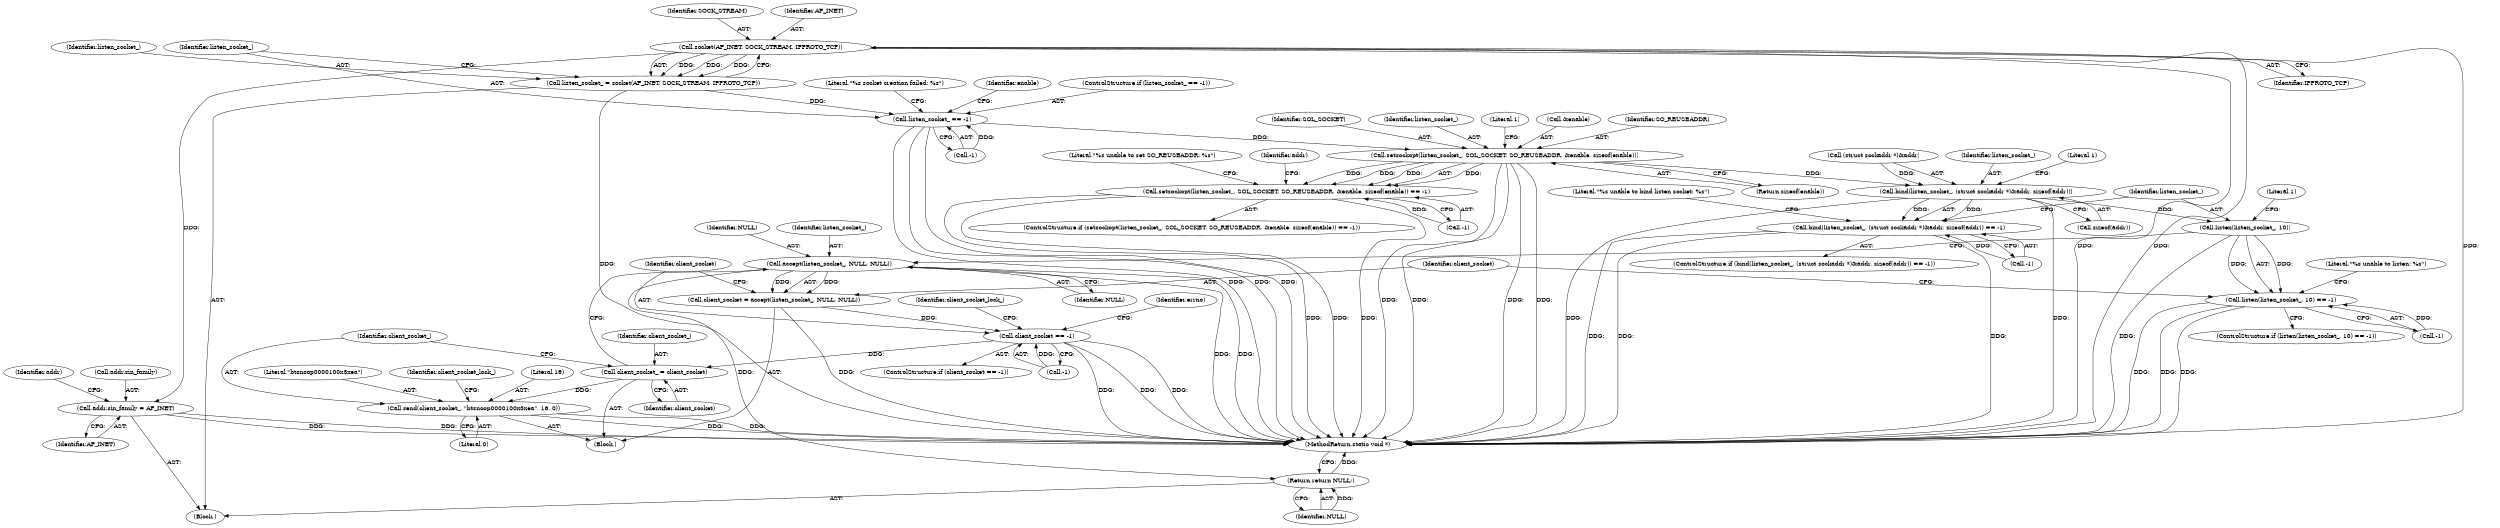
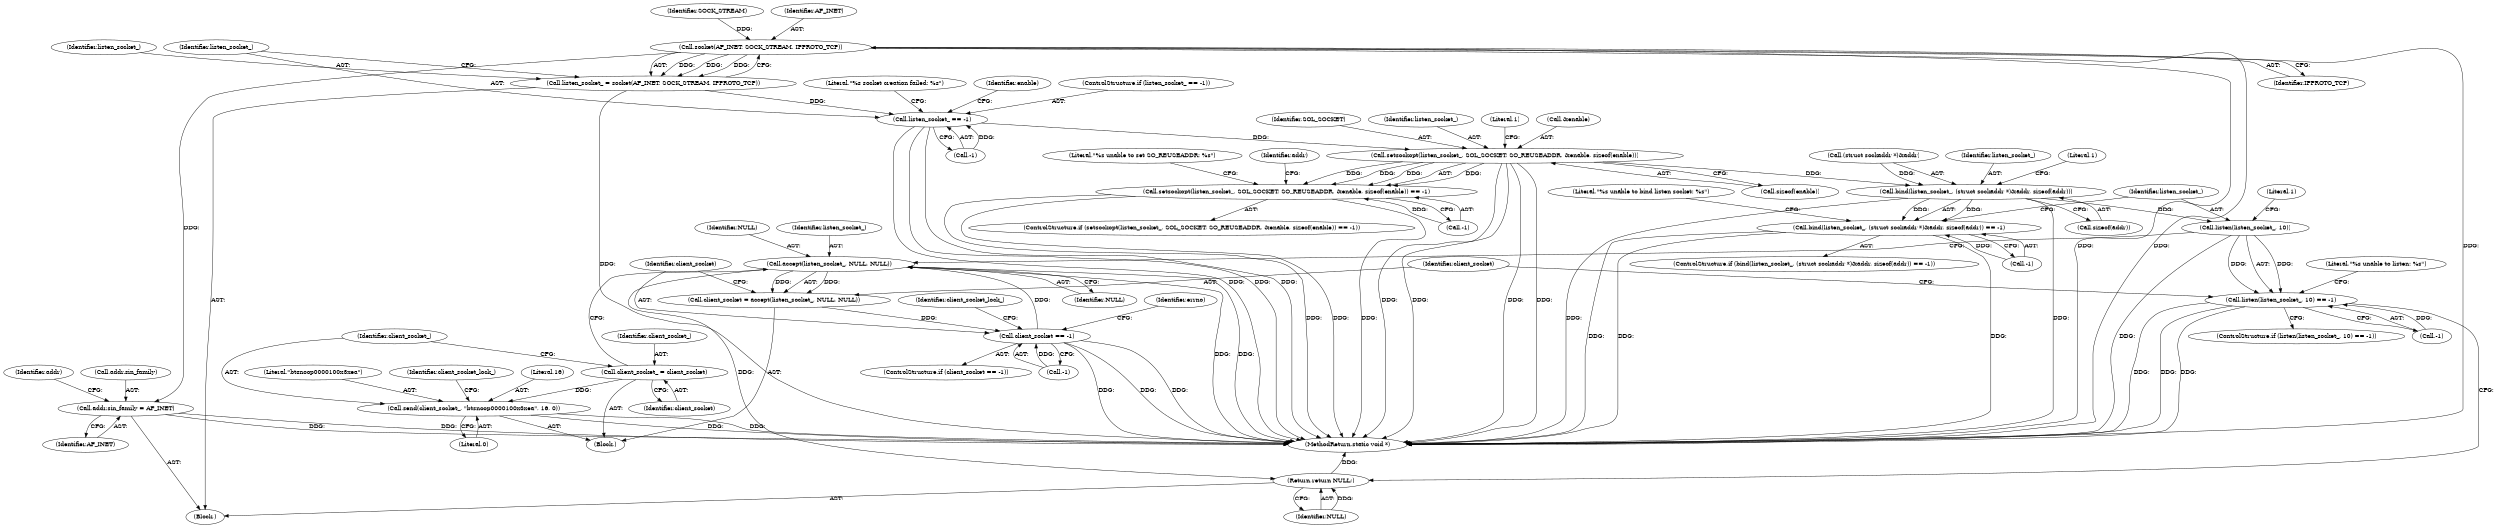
  digraph {
    n1 [label="(Call,socket(AF_INET, SOCK_STREAM, IPPROTO_TCP))"]
    n2 [label="(Call,listen_socket_ = socket(AF_INET, SOCK_STREAM, IPPROTO_TCP))"]
    n3 [label="(Call,addr.sin_family = AF_INET)"]
    n4 [label="(MethodReturn,static void *)"]
    n5 [label="(Identifier,IPPROTO_TCP)"]
    n6 [label="(Call,listen_socket_ == -1)"]
    n7 [label="(Block,)"]
    n8 [label="(Identifier,AF_INET)"]
    n9 [label="(Return,return NULL;)"]
    n10 [label="(Call,setsockopt(listen_socket_, SOL_SOCKET, SO_REUSEADDR, &enable, sizeof(enable)))"]
    n11 [label="(Call,-1)"]
    n12 [label="(Call,setsockopt(listen_socket_, SOL_SOCKET, SO_REUSEADDR, &enable, sizeof(enable)) == -1)"]
    n13 [label="(Call,bind(listen_socket_, (struct sockaddr *)&addr, sizeof(addr)))"]
-   n14 [label="(Return,sizeof(enable))"]
+   n14 [label="(Call,sizeof(enable))"]
    n15 [label="(ControlStructure,if (listen_socket_ == -1))"]
    n16 [label="(ControlStructure,if (setsockopt(listen_socket_, SOL_SOCKET, SO_REUSEADDR, &enable, sizeof(enable)) == -1))"]
    n17 [label="(Call,-1)"]
    n18 [label="(Call,bind(listen_socket_, (struct sockaddr *)&addr, sizeof(addr)) == -1)"]
    n19 [label="(Call,listen(listen_socket_, 10))"]
    n20 [label="(Call,sizeof(addr))"]
    n21 [label="(ControlStructure,if (bind(listen_socket_, (struct sockaddr *)&addr, sizeof(addr)) == -1))"]
    n22 [label="(Call,-1)"]
    n23 [label="(Call,listen(listen_socket_, 10) == -1)"]
    n24 [label="(Call,accept(listen_socket_, NULL, NULL))"]
    n25 [label="(ControlStructure,if (listen(listen_socket_, 10) == -1))"]
    n26 [label="(Call,-1)"]
    n27 [label="(Call,client_socket = accept(listen_socket_, NULL, NULL))"]
    n28 [label="(Identifier,NULL)"]
    n29 [label="(Call,client_socket == -1)"]
    n30 [label="(Block,)"]
    n31 [label="(Identifier,NULL)"]
    n32 [label="(Call,client_socket_ = client_socket)"]
    n33 [label="(ControlStructure,if (client_socket == -1))"]
    n34 [label="(Call,-1)"]
    n35 [label="(Call,send(client_socket_, \"btsnoop\0\0\0\0\1\0\0\x3\xea\", 16, 0))"]
    n36 [label="(Identifier,client_socket)"]
    n37 [label="(Literal,0)"]
    n38 [label="(Literal,\"%s unable to listen: %s\")"]
    n39 [label="(Identifier,listen_socket_)"]
    n40 [label="(Literal,\"%s unable to set SO_REUSEADDR: %s\")"]
    n41 [label="(Literal,1)"]
    n42 [label="(Identifier,NULL)"]
    n43 [label="(Identifier,client_socket)"]
    n44 [label="(Identifier,errno)"]
    n45 [label="(Identifier,client_socket_lock_)"]
    n46 [label="(Identifier,listen_socket_)"]
    n47 [label="(Literal,\"%s socket creation failed: %s\")"]
    n48 [label="(Literal,1)"]
    n49 [label="(Identifier,SOCK_STREAM)"]
    n50 [label="(Identifier,enable)"]
    n51 [label="(Identifier,listen_socket_)"]
    n52 [label="(Literal,\"btsnoop\0\0\0\0\1\0\0\x3\xea\")"]
    n53 [label="(Identifier,AF_INET)"]
    n54 [label="(Call,(struct sockaddr *)&addr)"]
    n55 [label="(Identifier,listen_socket_)"]
    n56 [label="(Literal,\"%s unable to bind listen socket: %s\")"]
    n57 [label="(Identifier,client_socket_)"]
    n58 [label="(Identifier,listen_socket_)"]
    n59 [label="(Literal,1)"]
    n60 [label="(Identifier,addr)"]
    n61 [label="(Identifier,listen_socket_)"]
    n62 [label="(Call,&enable)"]
    n63 [label="(Identifier,client_socket_)"]
    n64 [label="(Identifier,client_socket_lock_)"]
-   n65 [label="(Identifier,SO_REUSEADDR)"]
    n66 [label="(Call,addr.sin_family)"]
    n67 [label="(Identifier,addr)"]
    n68 [label="(Literal,16)"]
    n69 [label="(Identifier,client_socket)"]
    n70 [label="(Identifier,SOL_SOCKET)"]
    n1 -> n2 [label="AST: "]
    n1 -> n2 [label="DDG: "]
    n1 -> n2 [label="DDG: "]
    n1 -> n2 [label="DDG: "]
    n1 -> n3 [label="DDG: "]
    n1 -> n4 [label="DDG: "]
    n1 -> n4 [label="DDG: "]
    n1 -> n4 [label="DDG: "]
    n1 -> n5 [label="CFG: "]
    n2 -> n1 [label="CFG: "]
    n2 -> n4 [label="DDG: "]
    n2 -> n6 [label="DDG: "]
    n2 -> n7 [label="AST: "]
    n3 -> n4 [label="DDG: "]
    n3 -> n4 [label="DDG: "]
    n3 -> n7 [label="AST: "]
    n3 -> n8 [label="CFG: "]
-   n4 -> n9 [label="CFG: "]
+   n23 -> n9 [label="CFG: "]
    n5 -> n1 [label="AST: "]
    n6 -> n4 [label="DDG: "]
    n6 -> n4 [label="DDG: "]
    n6 -> n4 [label="DDG: "]
    n6 -> n10 [label="DDG: "]
    n6 -> n11 [label="CFG: "]
    n8 -> n3 [label="AST: "]
    n9 -> n4 [label="DDG: "]
    n9 -> n7 [label="AST: "]
    n9 -> n31 [label="CFG: "]
    n10 -> n4 [label="DDG: "]
    n10 -> n4 [label="DDG: "]
    n10 -> n4 [label="DDG: "]
    n10 -> n4 [label="DDG: "]
    n10 -> n12 [label="AST: "]
    n10 -> n12 [label="DDG: "]
    n10 -> n12 [label="DDG: "]
    n10 -> n12 [label="DDG: "]
    n10 -> n12 [label="DDG: "]
    n10 -> n13 [label="DDG: "]
    n10 -> n14 [label="CFG: "]
    n11 -> n6 [label="AST: "]
    n11 -> n6 [label="DDG: "]
    n12 -> n4 [label="DDG: "]
    n12 -> n4 [label="DDG: "]
    n12 -> n4 [label="DDG: "]
    n12 -> n16 [label="AST: "]
    n12 -> n17 [label="CFG: "]
    n13 -> n4 [label="DDG: "]
    n13 -> n4 [label="DDG: "]
    n13 -> n18 [label="AST: "]
    n13 -> n18 [label="DDG: "]
    n13 -> n18 [label="DDG: "]
    n13 -> n19 [label="DDG: "]
    n13 -> n20 [label="CFG: "]
    n14 -> n10 [label="AST: "]
    n15 -> n6 [label="AST: "]
    n17 -> n12 [label="AST: "]
    n17 -> n12 [label="DDG: "]
    n18 -> n4 [label="DDG: "]
    n18 -> n4 [label="DDG: "]
    n18 -> n4 [label="DDG: "]
    n18 -> n21 [label="AST: "]
    n18 -> n22 [label="CFG: "]
    n19 -> n4 [label="DDG: "]
    n19 -> n23 [label="AST: "]
    n19 -> n23 [label="DDG: "]
    n19 -> n23 [label="DDG: "]
    n19 -> n24 [label="CFG: "]
    n20 -> n13 [label="AST: "]
    n22 -> n18 [label="AST: "]
    n22 -> n18 [label="DDG: "]
    n23 -> n4 [label="DDG: "]
    n23 -> n4 [label="DDG: "]
    n23 -> n4 [label="DDG: "]
    n23 -> n25 [label="CFG: "]
    n23 -> n26 [label="CFG: "]
    n24 -> n4 [label="DDG: "]
    n24 -> n4 [label="DDG: "]
    n24 -> n9 [label="DDG: "]
    n24 -> n27 [label="AST: "]
    n24 -> n27 [label="DDG: "]
    n24 -> n27 [label="DDG: "]
    n24 -> n28 [label="CFG: "]
    n26 -> n23 [label="AST: "]
    n26 -> n23 [label="DDG: "]
-   n27 -> n4 [label="DDG: "]
    n27 -> n29 [label="DDG: "]
    n27 -> n30 [label="AST: "]
    n28 -> n24 [label="AST: "]
    n29 -> n4 [label="DDG: "]
    n29 -> n4 [label="DDG: "]
    n29 -> n4 [label="DDG: "]
-   n29 -> n32 [label="DDG: "]
+   n29 -> n24 [label="DDG: "]
    n29 -> n33 [label="AST: "]
    n29 -> n34 [label="CFG: "]
    n31 -> n9 [label="AST: "]
    n31 -> n9 [label="DDG: "]
    n32 -> n24 [label="CFG: "]
    n32 -> n30 [label="AST: "]
    n32 -> n35 [label="DDG: "]
    n32 -> n36 [label="CFG: "]
    n34 -> n29 [label="AST: "]
    n34 -> n29 [label="DDG: "]
    n35 -> n4 [label="DDG: "]
    n35 -> n4 [label="DDG: "]
    n35 -> n30 [label="AST: "]
    n35 -> n37 [label="CFG: "]
    n36 -> n32 [label="AST: "]
    n37 -> n35 [label="AST: "]
    n38 -> n23 [label="CFG: "]
    n39 -> n10 [label="AST: "]
    n40 -> n12 [label="CFG: "]
    n41 -> n13 [label="CFG: "]
    n42 -> n24 [label="AST: "]
    n43 -> n27 [label="CFG: "]
    n43 -> n29 [label="AST: "]
    n44 -> n29 [label="CFG: "]
    n45 -> n29 [label="CFG: "]
    n46 -> n2 [label="AST: "]
    n47 -> n6 [label="CFG: "]
    n48 -> n10 [label="CFG: "]
-   n49 -> n1 [label="AST: "]
+   n49 -> n1 [label="DDG: "]
    n50 -> n6 [label="CFG: "]
    n51 -> n2 [label="CFG: "]
    n51 -> n6 [label="AST: "]
    n52 -> n35 [label="AST: "]
    n53 -> n1 [label="AST: "]
    n54 -> n13 [label="AST: "]
    n54 -> n13 [label="DDG: "]
    n55 -> n24 [label="AST: "]
    n56 -> n18 [label="CFG: "]
    n57 -> n32 [label="CFG: "]
    n57 -> n35 [label="AST: "]
    n58 -> n18 [label="CFG: "]
    n58 -> n19 [label="AST: "]
    n59 -> n19 [label="CFG: "]
    n60 -> n12 [label="CFG: "]
    n61 -> n13 [label="AST: "]
    n62 -> n10 [label="AST: "]
    n63 -> n32 [label="AST: "]
    n64 -> n35 [label="CFG: "]
-   n65 -> n10 [label="AST: "]
    n66 -> n3 [label="AST: "]
    n67 -> n3 [label="CFG: "]
    n68 -> n35 [label="AST: "]
    n69 -> n23 [label="CFG: "]
    n69 -> n27 [label="AST: "]
    n70 -> n10 [label="AST: "]
  }
